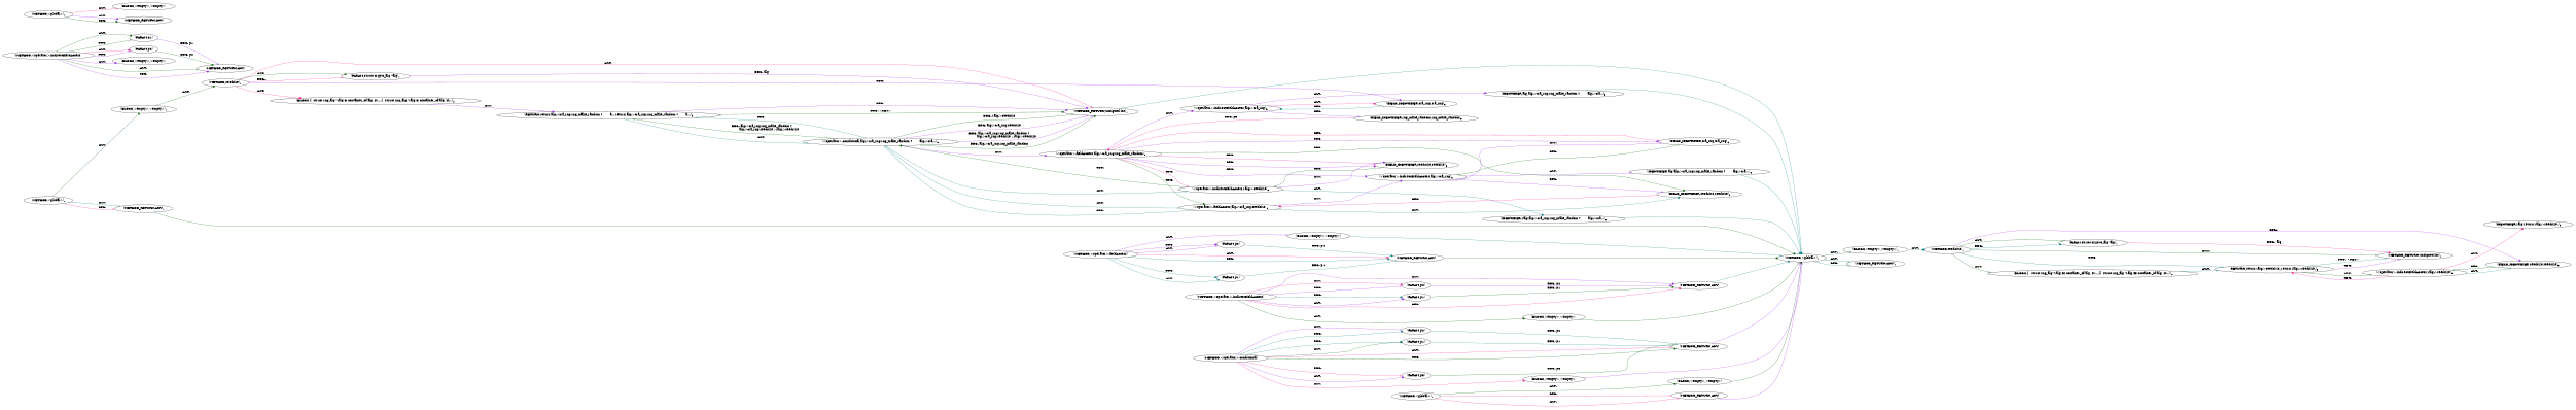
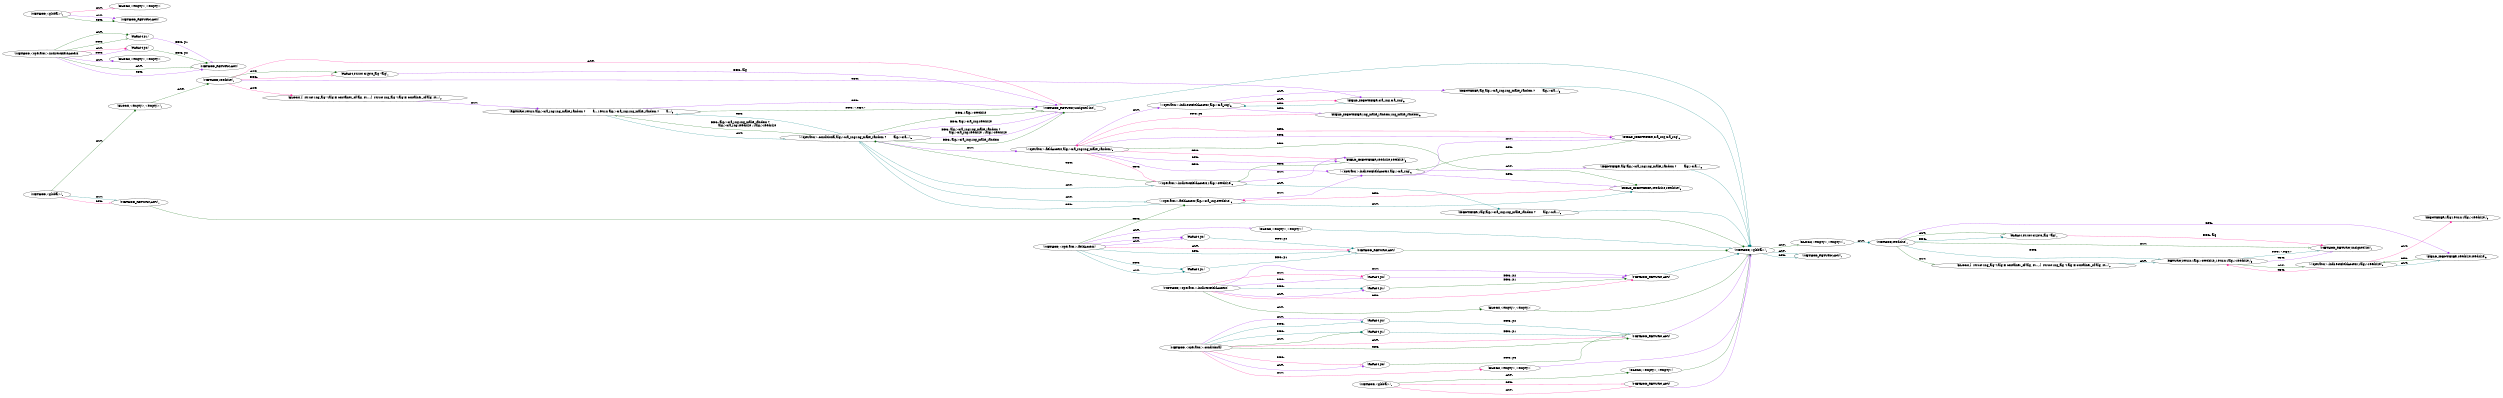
  digraph {
    rankdir=LR
    edge [arrowhead=dot color=purple]
    n1 [label=<(METHOD,&lt;global&gt;)<SUB>1</SUB>>]
    n2 [label=<(BLOCK,&lt;empty&gt;,&lt;empty&gt;)<SUB>1</SUB>>]
    n3 [label=<(METHOD_RETURN,ANY)<SUB>1</SUB>>]
    n4 [label=<(METHOD,seedsize)<SUB>1</SUB>>]
    n5 [label=<(METHOD,&lt;global&gt;)<SUB>1</SUB>>]
    n6 [label=<(PARAM,struct crypto_alg *alg)<SUB>1</SUB>>]
    n7 [label=<(BLOCK,{  	struct rng_alg *ralg = container_of(alg, st...,{  	struct rng_alg *ralg = container_of(alg, st...)<SUB>2</SUB>>]
    n8 [label=<(FIELD_IDENTIFIER,cra_rng,cra_rng)<SUB>5</SUB>>]
    n9 [label=<(METHOD_RETURN,unsigned int)<SUB>1</SUB>>]
    n10 [label=<(RETURN,return alg-&gt;cra_rng.rng_make_random ? 	       a...,return alg-&gt;cra_rng.rng_make_random ? 	       a...)<SUB>5</SUB>>]
    n11 [label=<(&lt;operator&gt;.indirectFieldAccess,alg-&gt;cra_rng)<SUB>5</SUB>>]
    n12 [label=<(&lt;operator&gt;.conditional,alg-&gt;cra_rng.rng_make_random ? 	       alg-&gt;cra...)<SUB>5</SUB>>]
    n13 [label=<(&lt;operator&gt;.fieldAccess,alg-&gt;cra_rng.rng_make_random)<SUB>5</SUB>>]
    n14 [label=<(&lt;operator&gt;.fieldAccess,alg-&gt;cra_rng.seedsize)<SUB>6</SUB>>]
    n15 [label=<(&lt;operator&gt;.indirectFieldAccess,ralg-&gt;seedsize)<SUB>6</SUB>>]
    n16 [label=<(&lt;operator&gt;.indirectFieldAccess,alg-&gt;cra_rng)<SUB>6</SUB>>]
    n17 [label=<(FIELD_IDENTIFIER,cra_rng,cra_rng)<SUB>6</SUB>>]
    n18 [label=<(FIELD_IDENTIFIER,seedsize,seedsize)<SUB>6</SUB>>]
    n19 [label=<(FIELD_IDENTIFIER,seedsize,seedsize)<SUB>6</SUB>>]
    n20 [label=<(IDENTIFIER,ralg,alg-&gt;cra_rng.rng_make_random ? 	       alg-&gt;cra...)<SUB>6</SUB>>]
    n21 [label=<(FIELD_IDENTIFIER,rng_make_random,rng_make_random)<SUB>5</SUB>>]
    n22 [label=<(IDENTIFIER,alg,alg-&gt;cra_rng.rng_make_random ? 	       alg-&gt;cra...)<SUB>5</SUB>>]
    n23 [label=<(IDENTIFIER,alg,alg-&gt;cra_rng.rng_make_random ? 	       alg-&gt;cra...)<SUB>6</SUB>>]
    n24 [label=<(BLOCK,&lt;empty&gt;,&lt;empty&gt;)<SUB>1</SUB>>]
    n25 [label=<(METHOD_RETURN,ANY)<SUB>1</SUB>>]
    n26 [label=<(METHOD,&lt;operator&gt;.fieldAccess)>]
    n27 [label=<(PARAM,p1)>]
    n28 [label=<(PARAM,p2)>]
    n29 [label=<(BLOCK,&lt;empty&gt;,&lt;empty&gt;)>]
    n30 [label=<(METHOD_RETURN,ANY)>]
    n31 [label=<(METHOD,&lt;operator&gt;.indirectFieldAccess)>]
    n32 [label=<(PARAM,p1)>]
    n33 [label=<(PARAM,p2)>]
    n34 [label=<(BLOCK,&lt;empty&gt;,&lt;empty&gt;)>]
    n35 [label=<(METHOD_RETURN,ANY)>]
    n36 [label=<(METHOD,&lt;operator&gt;.conditional)>]
    n37 [label=<(PARAM,p1)>]
    n38 [label=<(PARAM,p2)>]
    n39 [label=<(PARAM,p3)>]
    n40 [label=<(BLOCK,&lt;empty&gt;,&lt;empty&gt;)>]
    n41 [label=<(METHOD_RETURN,ANY)>]
    n42 [label=<(METHOD,&lt;global&gt;)<SUB>1</SUB>>]
    n43 [label=<(BLOCK,&lt;empty&gt;,&lt;empty&gt;)>]
    n44 [label=<(METHOD_RETURN,ANY)>]
    n45 [label=<(METHOD,seedsize)<SUB>1</SUB>>]
    n46 [label=<(PARAM,struct crypto_alg *alg)<SUB>1</SUB>>]
    n47 [label=<(BLOCK,{  	struct rng_alg *ralg = container_of(alg, st...,{  	struct rng_alg *ralg = container_of(alg, st...)<SUB>2</SUB>>]
    n48 [label=<(RETURN,return ralg-&gt;seedsize;,return ralg-&gt;seedsize;)<SUB>5</SUB>>]
    n49 [label=<(FIELD_IDENTIFIER,seedsize,seedsize)<SUB>5</SUB>>]
    n50 [label=<(METHOD_RETURN,unsigned int)<SUB>1</SUB>>]
    n51 [label=<(&lt;operator&gt;.indirectFieldAccess,ralg-&gt;seedsize)<SUB>5</SUB>>]
    n52 [label=<(IDENTIFIER,ralg,return ralg-&gt;seedsize;)<SUB>5</SUB>>]
    n53 [label=<(METHOD,&lt;operator&gt;.indirectFieldAccess)>]
    n54 [label=<(PARAM,p1)>]
    n55 [label=<(PARAM,p2)>]
    n56 [label=<(BLOCK,&lt;empty&gt;,&lt;empty&gt;)>]
    n57 [label=<(METHOD_RETURN,ANY)>]
    n58 [label=<(METHOD,&lt;global&gt;)<SUB>1</SUB>>]
    n59 [label=<(BLOCK,&lt;empty&gt;,&lt;empty&gt;)>]
    n60 [label=<(METHOD_RETURN,ANY)>]
    n1 -> n2 [color=darkgreen label="AST: "]
    n1 -> n3 [arrowhead=onormal color=teal label="AST: "]
    n1 -> n3 [arrowhead=onormal color=deeppink label="CFG: "]
    n2 -> n4 [color=darkgreen label="AST: "]
    n3 -> n5 [color=darkgreen]
    n4 -> n6 [color=darkgreen label="AST: "]
    n4 -> n6 [arrowhead=onormal color=deeppink label="DDG: "]
    n4 -> n7 [color=deeppink label="AST: "]
    n4 -> n8 [label="CFG: "]
    n4 -> n9 [arrowhead=onormal color=deeppink label="AST: "]
    n5 -> n24 [arrowhead=onormal color=darkgreen label="AST: "]
    n5 -> n25 [arrowhead=onormal color=teal label="AST: "]
    n5 -> n25 [arrowhead=onormal color=teal label="CFG: "]
    n6 -> n9 [label="DDG: alg"]
    n7 -> n10 [label="AST: "]
    n8 -> n11 [color=teal label="CFG: "]
    n9 -> n5 [color=teal]
    n10 -> n9 [label="CFG: "]
    n10 -> n9 [color=darkgreen label="DDG: &lt;RET&gt;"]
    n10 -> n12 [arrowhead=onormal color=teal label="AST: "]
    n11 -> n8 [color=deeppink label="AST: "]
    n11 -> n21 [arrowhead=onormal label="CFG: "]
    n11 -> n22 [label="AST: "]
    n12 -> n9 [color=darkgreen label="DDG: alg-&gt;cra_rng.rng_make_random"]
    n12 -> n9 [arrowhead=onormal color=darkgreen label="DDG: ralg-&gt;seedsize"]
    n12 -> n9 [arrowhead=onormal label="DDG: alg-&gt;cra_rng.seedsize"]
    n12 -> n9 [arrowhead=onormal label="DDG: alg-&gt;cra_rng.rng_make_random ?\n	       alg-&gt;cra_rng.seedsize : ralg-&gt;seedsize"]
    n12 -> n10 [arrowhead=onormal color=teal label="CFG: "]
    n12 -> n10 [arrowhead=onormal color=darkgreen label="DDG: alg-&gt;cra_rng.rng_make_random ?\n	       alg-&gt;cra_rng.seedsize : ralg-&gt;seedsize"]
    n12 -> n13 [label="AST: "]
    n12 -> n14 [arrowhead=onormal color=teal label="AST: "]
    n12 -> n15 [arrowhead=onormal color=teal label="AST: "]
    n13 -> n11 [label="AST: "]
-   n13 -> n14 [color=darkgreen label="CDG: "]
+   n26 -> n14 [color=darkgreen label="CDG: "]
    n13 -> n15 [arrowhead=onormal color=deeppink label="CDG: "]
    n13 -> n16 [label="CDG: "]
    n13 -> n17 [arrowhead=onormal color=deeppink label="CFG: "]
    n13 -> n17 [label="CDG: "]
    n13 -> n18 [color=darkgreen label="CDG: "]
    n13 -> n19 [label="CFG: "]
    n13 -> n19 [arrowhead=onormal color=deeppink label="CDG: "]
    n14 -> n12 [arrowhead=onormal color=teal label="CFG: "]
    n14 -> n16 [label="AST: "]
    n14 -> n18 [color=teal label="AST: "]
    n15 -> n12 [color=darkgreen label="CFG: "]
    n15 -> n19 [label="AST: "]
    n15 -> n20 [color=teal label="AST: "]
    n16 -> n17 [arrowhead=onormal label="AST: "]
    n16 -> n18 [arrowhead=onormal label="CFG: "]
    n16 -> n23 [arrowhead=onormal label="AST: "]
    n17 -> n16 [arrowhead=onormal color=darkgreen label="CFG: "]
    n18 -> n14 [color=deeppink label="CFG: "]
    n19 -> n15 [arrowhead=onormal color=darkgreen label="CFG: "]
    n20 -> n5 [color=teal]
    n21 -> n13 [color=deeppink label="DDG: p3"]
    n22 -> n5 [arrowhead=onormal color=teal]
    n23 -> n5 [color=teal]
    n24 -> n45 [color=teal label="AST: "]
    n26 -> n27 [color=teal label="AST: "]
    n26 -> n27 [color=teal label="DDG: "]
    n26 -> n28 [arrowhead=onormal label="AST: "]
    n26 -> n28 [label="DDG: "]
    n26 -> n29 [arrowhead=onormal label="AST: "]
    n26 -> n30 [color=deeppink label="AST: "]
    n26 -> n30 [color=teal label="CFG: "]
    n27 -> n30 [arrowhead=onormal color=teal label="DDG: p1"]
    n28 -> n30 [color=teal label="DDG: p2"]
    n29 -> n5 [arrowhead=onormal color=teal]
    n30 -> n5 [color=darkgreen]
    n31 -> n32 [label="AST: "]
    n31 -> n32 [color=teal label="DDG: "]
    n31 -> n33 [color=deeppink label="AST: "]
    n31 -> n33 [arrowhead=onormal label="DDG: "]
    n31 -> n34 [color=darkgreen label="AST: "]
    n31 -> n35 [label="AST: "]
    n31 -> n35 [color=deeppink label="CFG: "]
    n32 -> n35 [color=darkgreen label="DDG: p1"]
    n33 -> n35 [label="DDG: p2"]
    n34 -> n5 [arrowhead=onormal color=darkgreen]
    n35 -> n5 [color=teal]
    n36 -> n37 [color=darkgreen label="AST: "]
    n36 -> n37 [color=teal label="DDG: "]
    n36 -> n38 [arrowhead=onormal label="AST: "]
    n36 -> n38 [color=teal label="DDG: "]
    n36 -> n39 [label="AST: "]
    n36 -> n39 [arrowhead=onormal color=deeppink label="DDG: "]
    n36 -> n40 [color=deeppink label="AST: "]
    n36 -> n41 [arrowhead=onormal color=deeppink label="AST: "]
    n36 -> n41 [color=darkgreen label="CFG: "]
    n37 -> n41 [arrowhead=onormal color=teal label="DDG: p1"]
    n38 -> n41 [arrowhead=onormal color=teal label="DDG: p2"]
    n39 -> n41 [arrowhead=onormal color=darkgreen label="DDG: p3"]
    n40 -> n5 [arrowhead=onormal]
    n41 -> n5 [arrowhead=onormal]
    n42 -> n43 [color=darkgreen label="AST: "]
    n42 -> n44 [arrowhead=onormal color=deeppink label="AST: "]
    n42 -> n44 [arrowhead=onormal color=deeppink label="CFG: "]
    n43 -> n5 [color=darkgreen]
    n44 -> n5 [arrowhead=onormal]
    n45 -> n46 [arrowhead=onormal color=darkgreen label="AST: "]
    n45 -> n46 [color=teal label="DDG: "]
    n45 -> n47 [arrowhead=onormal color=darkgreen label="AST: "]
    n45 -> n48 [arrowhead=onormal color=teal label="DDG: "]
    n45 -> n49 [label="CFG: "]
    n45 -> n50 [arrowhead=onormal color=darkgreen label="AST: "]
    n46 -> n50 [color=deeppink label="DDG: alg"]
    n47 -> n48 [arrowhead=onormal color=teal label="AST: "]
    n48 -> n50 [arrowhead=onormal label="CFG: "]
    n48 -> n50 [arrowhead=onormal color=teal label="DDG: &lt;RET&gt;"]
    n48 -> n51 [arrowhead=onormal color=darkgreen label="AST: "]
    n49 -> n51 [arrowhead=onormal color=darkgreen label="CFG: "]
    n51 -> n48 [color=deeppink label="CFG: "]
    n51 -> n49 [arrowhead=onormal color=teal label="AST: "]
    n51 -> n52 [color=deeppink label="AST: "]
    n53 -> n54 [color=darkgreen label="AST: "]
    n53 -> n54 [arrowhead=onormal color=darkgreen label="DDG: "]
    n53 -> n55 [color=deeppink label="AST: "]
    n53 -> n55 [arrowhead=onormal label="DDG: "]
    n53 -> n56 [label="AST: "]
    n53 -> n57 [arrowhead=onormal color=darkgreen label="AST: "]
    n53 -> n57 [label="CFG: "]
    n54 -> n57 [arrowhead=onormal label="DDG: p1"]
    n55 -> n57 [color=darkgreen label="DDG: p2"]
    n58 -> n59 [arrowhead=onormal color=deeppink label="AST: "]
    n58 -> n60 [label="AST: "]
    n58 -> n60 [color=darkgreen label="CFG: "]
  }
